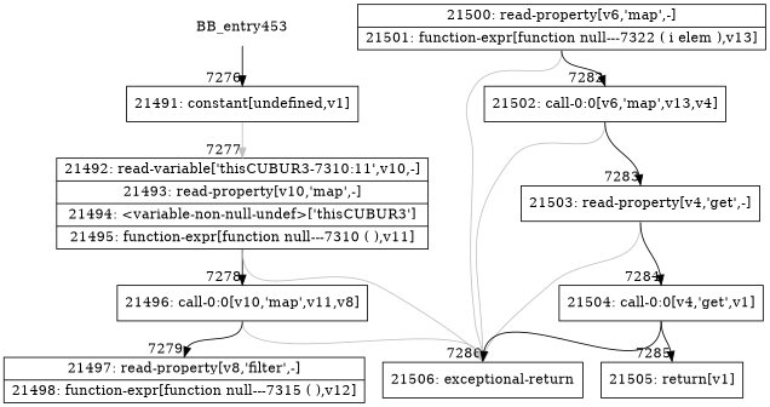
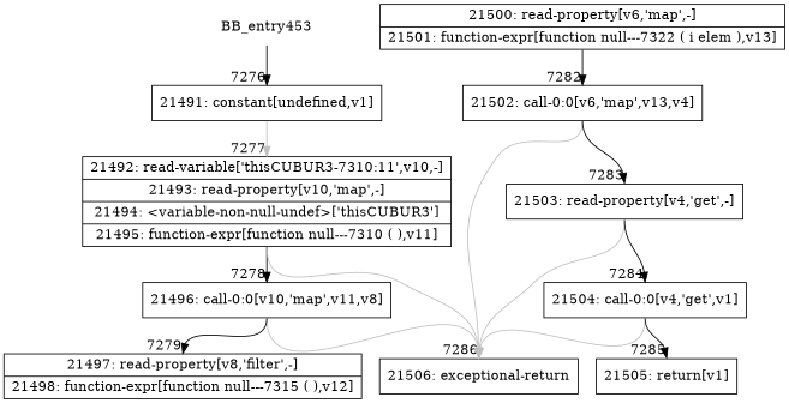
  digraph {
    rankdir=TD
    node [shape=record]
    edge [headport=n tailport=s]
    n1 [label=BB_entry453 shape=none]
    n2 [label="{21491: constant[undefined,v1]}"]
    n3 [label="{21492: read-variable['thisCUBUR3-7310:11',v10,-]|21493: read-property[v10,'map',-]|21494: \<variable-non-null-undef\>['thisCUBUR3']|21495: function-expr[function null---7310 ( ),v11]}"]
    n4 [label="{21496: call-0:0[v10,'map',v11,v8]}"]
    n5 [label="{21506: exceptional-return}"]
    n6 [label="{21497: read-property[v8,'filter',-]|21498: function-expr[function null---7315 ( ),v12]}"]
    n7 [label="{21500: read-property[v6,'map',-]|21501: function-expr[function null---7322 ( i elem ),v13]}"]
    n8 [label="{21502: call-0:0[v6,'map',v13,v4]}"]
    n9 [label="{21503: read-property[v4,'get',-]}"]
    n10 [label="{21504: call-0:0[v4,'get',v1]}"]
    n11 [label="{21505: return[v1]}"]
    n1 -> n2 [headlabel="    7276"]
    n2 -> n3 [color=gray headlabel="      7277"]
    n3 -> n4 [headlabel="      7278"]
    n3 -> n5 [color=gray headlabel="      7286"]
    n4 -> n5 [color=gray]
    n4 -> n6 [headlabel="      7279"]
-   n7 -> n5 [color=gray]
    n7 -> n8 [headlabel="      7282"]
    n8 -> n5 [color=gray]
    n8 -> n9 [headlabel="      7283"]
    n9 -> n5 [color=gray]
    n9 -> n10 [headlabel="      7284"]
-   n10 -> n5 [color=black]
+   n10 -> n5 [color=gray]
    n10 -> n11 [headlabel="      7285"]
  }
